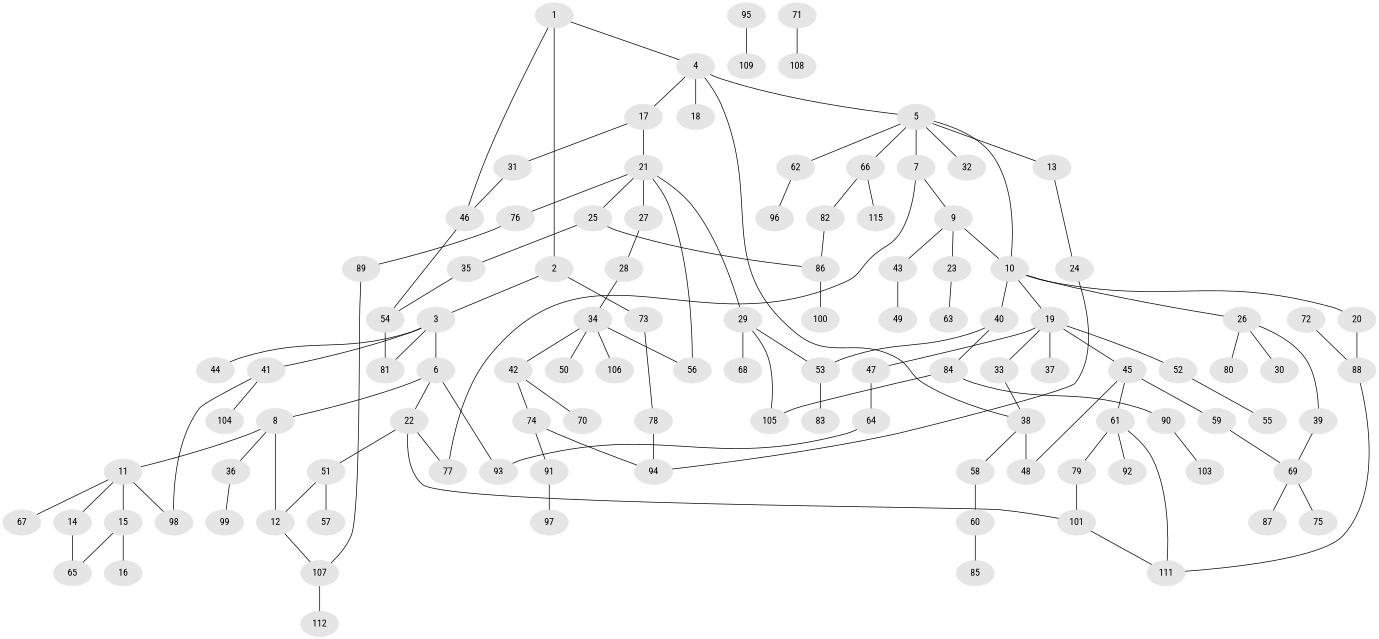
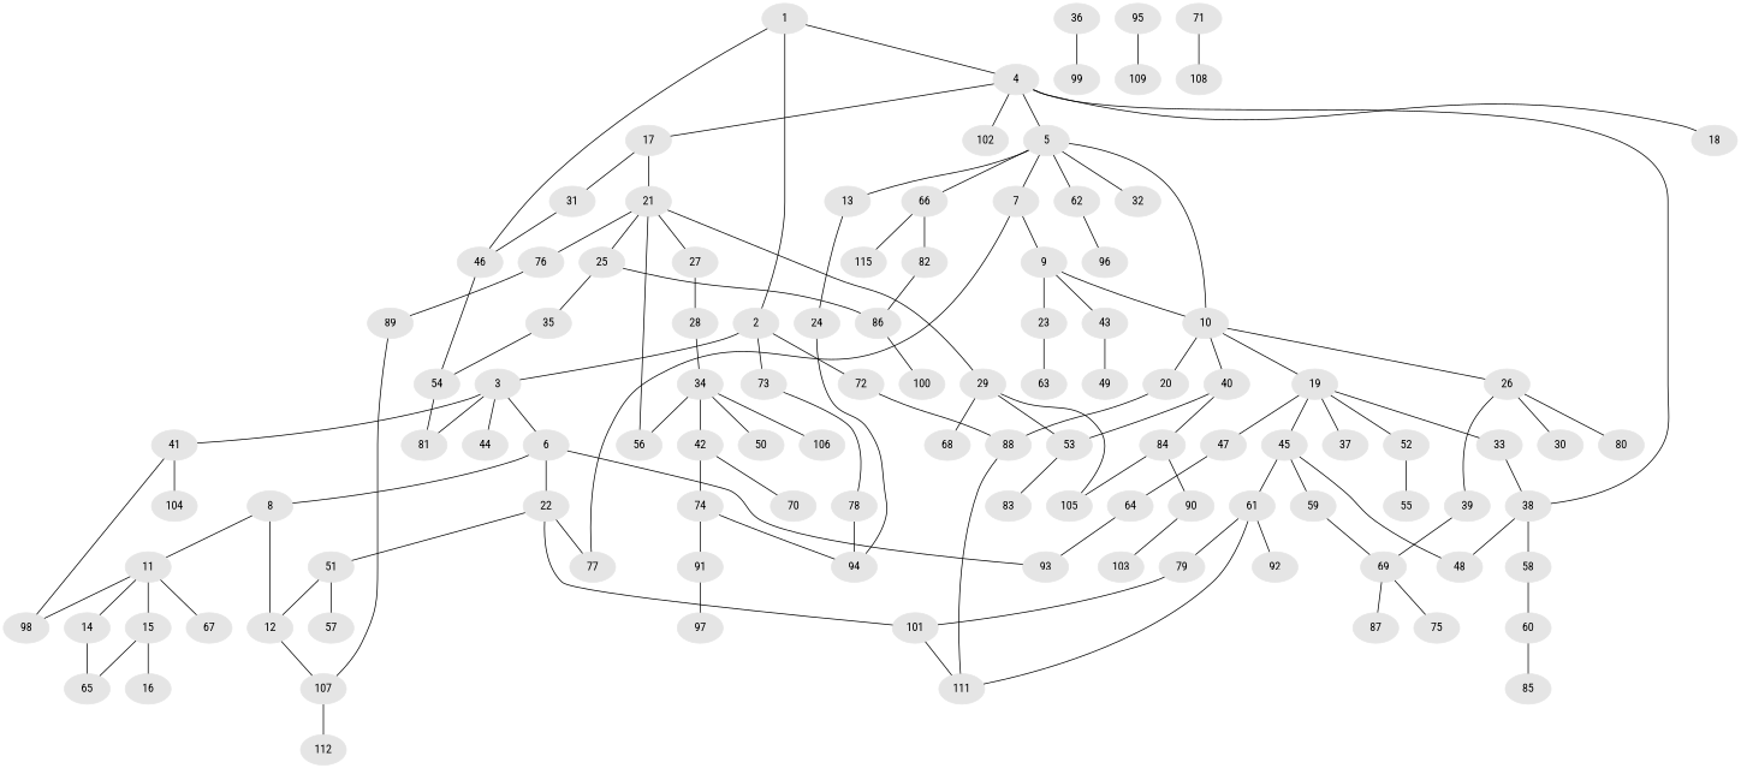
  graph {
    fontname="Roboto Condensed"
    node [color=gray90 fontname="Roboto Condensed" style=filled]
    edge [fontname="Roboto Condensed"]
    1
    2
    4
    46
    3
    72
    73
    5
    17
    18
    38
+   102
    54
    6
    41
    44
    81
    88
    78
    8
    22
    93
    98
    104
    7
    10
    13
    32
    62
    66
    21
    31
    48
    58
    9
    77
    19
    20
    26
    40
    24
    96
    82
    n44 [label=115]
    11
    12
    36
    51
    101
    23
    43
    14
    15
    67
    107
    99
    63
    49
    33
    37
    45
    47
    52
    30
    39
    80
    53
    84
    65
    16
    112
    94
    90
    103
    25
    27
    29
    56
    76
    95
    109
    59
    61
    64
    55
    111
    35
    86
    28
    68
    105
    89
    57
    100
    69
    34
    42
    50
    106
    83
    70
    74
    60
    75
    87
    91
    79
    92
    71
    108
    85
    97
    1 -- 2
    1 -- 4
    1 -- 46
    2 -- 3
+   2 -- 72
    2 -- 73
    4 -- 5
    4 -- 17
    4 -- 18
    4 -- 38
+   4 -- 102
    46 -- 54
    3 -- 6
    3 -- 41
    3 -- 44
    3 -- 81
    72 -- 88
    73 -- 78
    5 -- 7
    5 -- 10
    5 -- 13
    5 -- 32
    5 -- 62
    5 -- 66
    17 -- 21
    17 -- 31
    38 -- 48
    38 -- 58
    54 -- 81
    6 -- 8
    6 -- 22
    6 -- 93
    41 -- 98
    41 -- 104
    88 -- 111
    78 -- 94
    8 -- 11
    8 -- 12
-   8 -- 36
    22 -- 77
    22 -- 51
    22 -- 101
    7 -- 9
    7 -- 77
    10 -- 19
    10 -- 20
    10 -- 26
    10 -- 40
    13 -- 24
    62 -- 96
    66 -- 82
    66 -- n44
    21 -- 25
    21 -- 27
    21 -- 29
    21 -- 56
    21 -- 76
    31 -- 46
    58 -- 60
    9 -- 10
    9 -- 23
    9 -- 43
    19 -- 33
    19 -- 37
    19 -- 45
    19 -- 47
    19 -- 52
    20 -- 88
    26 -- 30
    26 -- 39
    26 -- 80
    40 -- 53
    40 -- 84
    24 -- 94
    82 -- 86
    11 -- 98
    11 -- 14
    11 -- 15
    11 -- 67
    12 -- 107
    36 -- 99
    51 -- 12
    51 -- 57
    101 -- 111
    23 -- 63
    43 -- 49
    14 -- 65
    15 -- 65
    15 -- 16
    107 -- 112
    33 -- 38
    45 -- 48
    45 -- 59
    45 -- 61
    47 -- 64
    52 -- 55
    39 -- 69
    53 -- 83
    84 -- 90
    84 -- 105
    90 -- 103
    25 -- 35
    25 -- 86
    27 -- 28
    29 -- 53
    29 -- 68
    29 -- 105
    76 -- 89
    95 -- 109
    59 -- 69
    61 -- 111
    61 -- 79
    61 -- 92
    64 -- 93
    35 -- 54
    86 -- 100
    28 -- 34
    89 -- 107
    69 -- 75
    69 -- 87
    34 -- 56
    34 -- 42
    34 -- 50
    34 -- 106
    42 -- 70
    42 -- 74
    74 -- 94
    74 -- 91
    60 -- 85
    91 -- 97
    79 -- 101
    71 -- 108
  }
